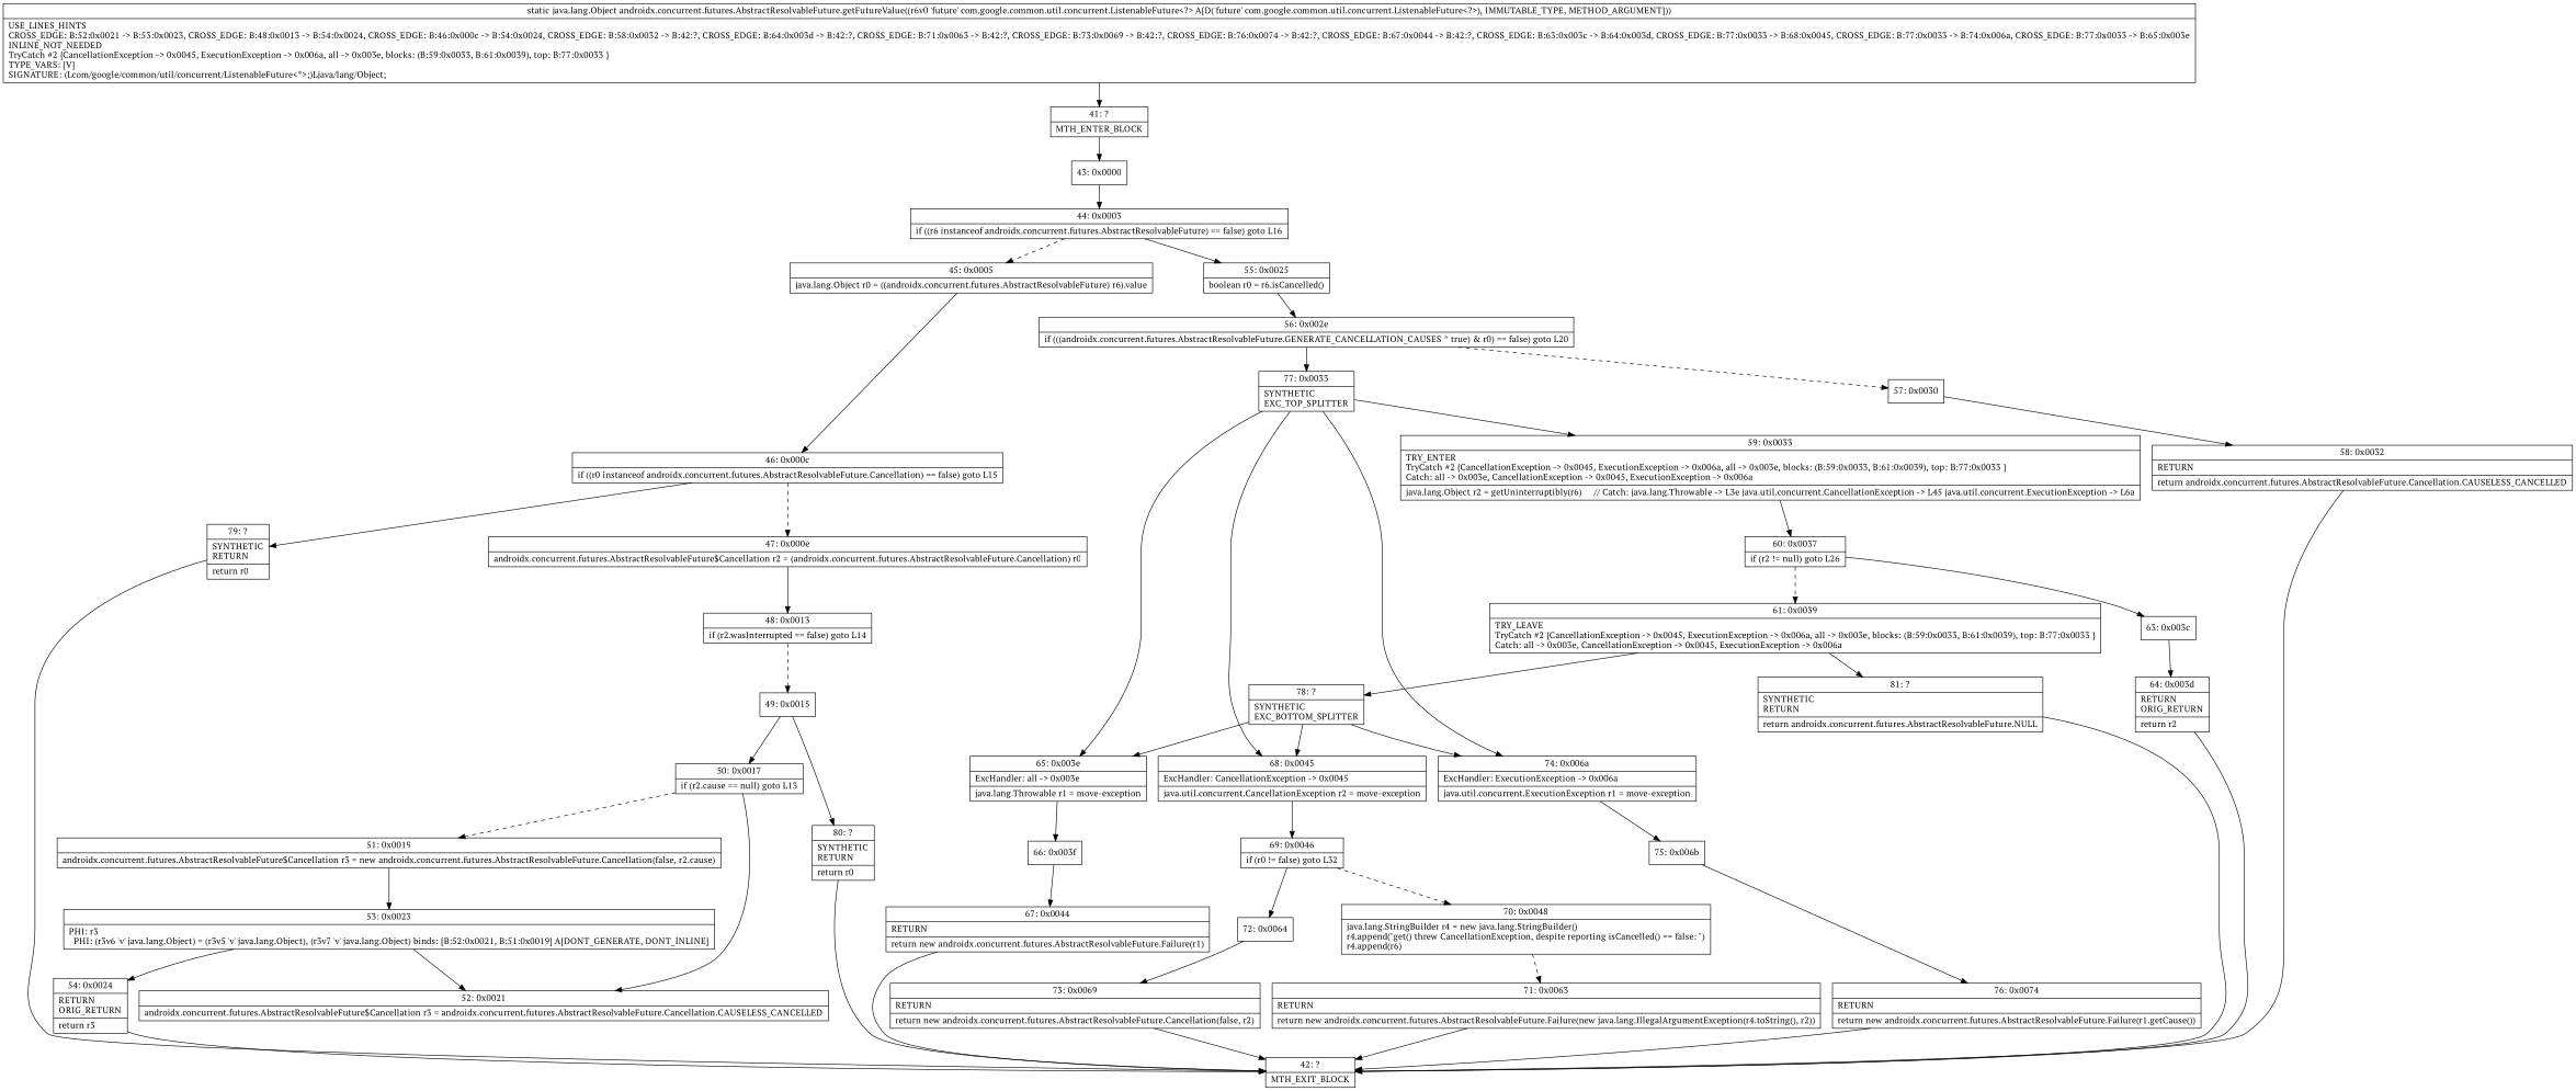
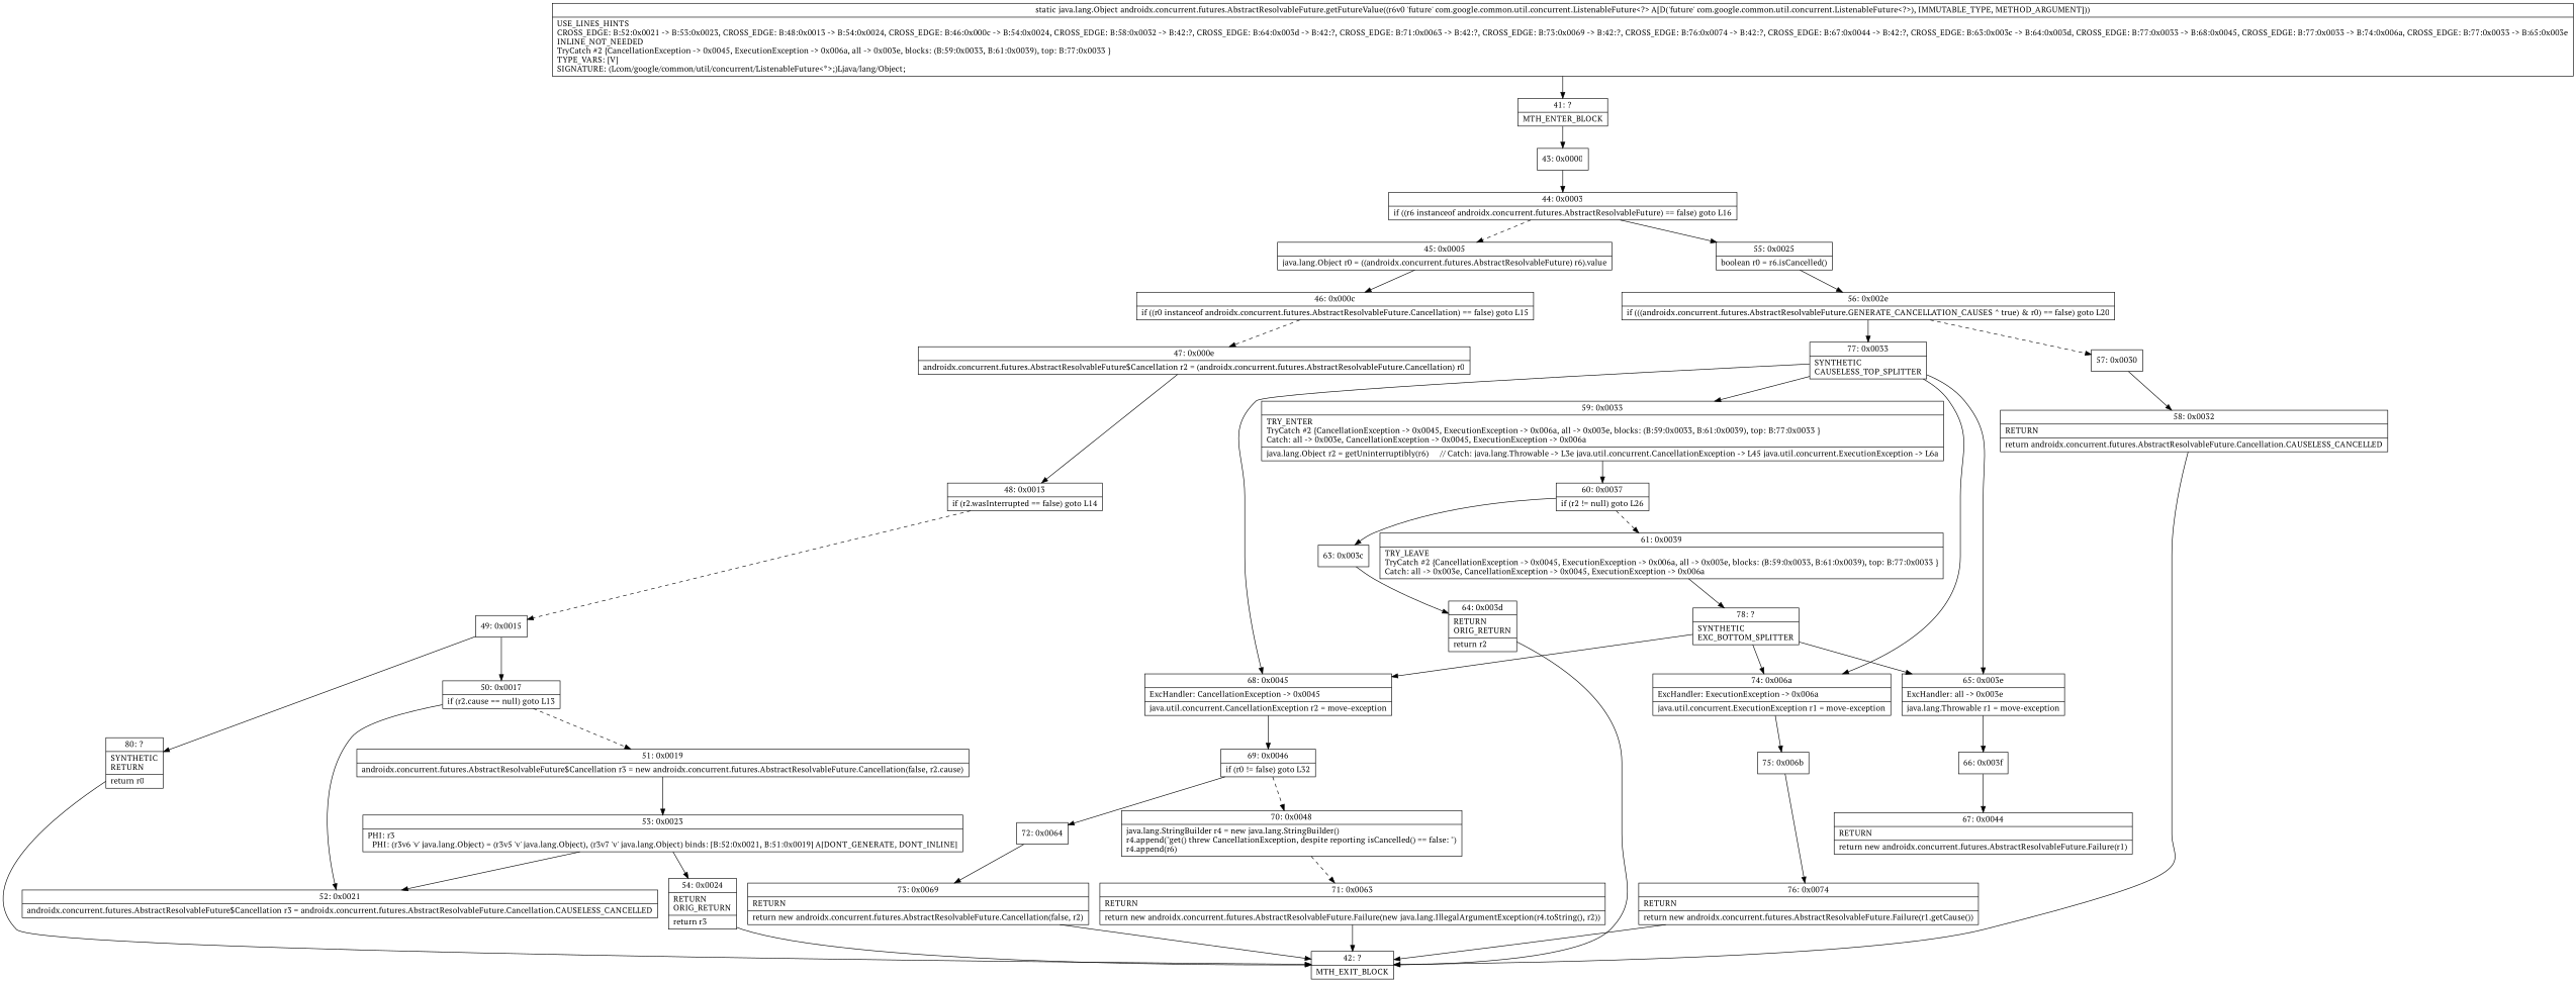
  digraph {
    fontname="PT Serif"
    node [fontname="PT Serif" shape=record]
    edge [fontname="PT Serif"]
    n1 [label="{41\:\ ?|MTH_ENTER_BLOCK\l}"]
    n2 [label="{43\:\ 0x0000}"]
    n3 [label="{44\:\ 0x0003|if ((r6 instanceof androidx.concurrent.futures.AbstractResolvableFuture) == false) goto L16\l}"]
    n4 [label="{45\:\ 0x0005|java.lang.Object r0 = ((androidx.concurrent.futures.AbstractResolvableFuture) r6).value\l}"]
    n5 [label="{55\:\ 0x0025|boolean r0 = r6.isCancelled()\l}"]
    n6 [label="{46\:\ 0x000c|if ((r0 instanceof androidx.concurrent.futures.AbstractResolvableFuture.Cancellation) == false) goto L15\l}"]
    n7 [label="{56\:\ 0x002e|if (((androidx.concurrent.futures.AbstractResolvableFuture.GENERATE_CANCELLATION_CAUSES ^ true) & r0) == false) goto L20\l}"]
    n8 [label="{47\:\ 0x000e|androidx.concurrent.futures.AbstractResolvableFuture$Cancellation r2 = (androidx.concurrent.futures.AbstractResolvableFuture.Cancellation) r0\l}"]
-   n9 [label="{79\:\ ?|SYNTHETIC\lRETURN\l|return r0\l}"]
    n10 [label="{48\:\ 0x0013|if (r2.wasInterrupted == false) goto L14\l}"]
    n11 [label="{42\:\ ?|MTH_EXIT_BLOCK\l}"]
    n12 [label="{49\:\ 0x0015}"]
    n13 [label="{80\:\ ?|SYNTHETIC\lRETURN\l|return r0\l}"]
    n14 [label="{50\:\ 0x0017|if (r2.cause == null) goto L13\l}"]
    n15 [label="{51\:\ 0x0019|androidx.concurrent.futures.AbstractResolvableFuture$Cancellation r3 = new androidx.concurrent.futures.AbstractResolvableFuture.Cancellation(false, r2.cause)\l}"]
    n16 [label="{52\:\ 0x0021|androidx.concurrent.futures.AbstractResolvableFuture$Cancellation r3 = androidx.concurrent.futures.AbstractResolvableFuture.Cancellation.CAUSELESS_CANCELLED\l}"]
    n17 [label="{53\:\ 0x0023|PHI: r3 \l  PHI: (r3v6 'v' java.lang.Object) = (r3v5 'v' java.lang.Object), (r3v7 'v' java.lang.Object) binds: [B:52:0x0021, B:51:0x0019] A[DONT_GENERATE, DONT_INLINE]\l}"]
    n18 [label="{54\:\ 0x0024|RETURN\lORIG_RETURN\l|return r3\l}"]
    n19 [label="{57\:\ 0x0030}"]
-   n20 [label="{77\:\ 0x0033|SYNTHETIC\lEXC_TOP_SPLITTER\l}"]
+   n20 [label="{77\:\ 0x0033|SYNTHETIC\lCAUSELESS_TOP_SPLITTER\l}"]
    n21 [label="{58\:\ 0x0032|RETURN\l|return androidx.concurrent.futures.AbstractResolvableFuture.Cancellation.CAUSELESS_CANCELLED\l}"]
    n22 [label="{59\:\ 0x0033|TRY_ENTER\lTryCatch #2 \{CancellationException \-\> 0x0045, ExecutionException \-\> 0x006a, all \-\> 0x003e, blocks: (B:59:0x0033, B:61:0x0039), top: B:77:0x0033 \}\lCatch: all \-\> 0x003e, CancellationException \-\> 0x0045, ExecutionException \-\> 0x006a\l|java.lang.Object r2 = getUninterruptibly(r6)     \/\/ Catch: java.lang.Throwable \-\> L3e java.util.concurrent.CancellationException \-\> L45 java.util.concurrent.ExecutionException \-\> L6a\l}"]
    n23 [label="{68\:\ 0x0045|ExcHandler: CancellationException \-\> 0x0045\l|java.util.concurrent.CancellationException r2 = move\-exception\l}"]
    n24 [label="{74\:\ 0x006a|ExcHandler: ExecutionException \-\> 0x006a\l|java.util.concurrent.ExecutionException r1 = move\-exception\l}"]
    n25 [label="{65\:\ 0x003e|ExcHandler: all \-\> 0x003e\l|java.lang.Throwable r1 = move\-exception\l}"]
    n26 [label="{60\:\ 0x0037|if (r2 != null) goto L26\l}"]
    n27 [label="{69\:\ 0x0046|if (r0 != false) goto L32\l}"]
    n28 [label="{75\:\ 0x006b}"]
    n29 [label="{66\:\ 0x003f}"]
    n30 [label="{61\:\ 0x0039|TRY_LEAVE\lTryCatch #2 \{CancellationException \-\> 0x0045, ExecutionException \-\> 0x006a, all \-\> 0x003e, blocks: (B:59:0x0033, B:61:0x0039), top: B:77:0x0033 \}\lCatch: all \-\> 0x003e, CancellationException \-\> 0x0045, ExecutionException \-\> 0x006a\l}"]
    n31 [label="{63\:\ 0x003c}"]
    n32 [label="{78\:\ ?|SYNTHETIC\lEXC_BOTTOM_SPLITTER\l}"]
-   n33 [label="{81\:\ ?|SYNTHETIC\lRETURN\l|return androidx.concurrent.futures.AbstractResolvableFuture.NULL\l}"]
    n34 [label="{64\:\ 0x003d|RETURN\lORIG_RETURN\l|return r2\l}"]
    n35 [label="{70\:\ 0x0048|java.lang.StringBuilder r4 = new java.lang.StringBuilder()\lr4.append(\"get() threw CancellationException, despite reporting isCancelled() == false: \")\lr4.append(r6)\l}"]
    n36 [label="{72\:\ 0x0064}"]
    n37 [label="{71\:\ 0x0063|RETURN\l|return new androidx.concurrent.futures.AbstractResolvableFuture.Failure(new java.lang.IllegalArgumentException(r4.toString(), r2))\l}"]
    n38 [label="{73\:\ 0x0069|RETURN\l|return new androidx.concurrent.futures.AbstractResolvableFuture.Cancellation(false, r2)\l}"]
    n39 [label="{76\:\ 0x0074|RETURN\l|return new androidx.concurrent.futures.AbstractResolvableFuture.Failure(r1.getCause())\l}"]
    n40 [label="{67\:\ 0x0044|RETURN\l|return new androidx.concurrent.futures.AbstractResolvableFuture.Failure(r1)\l}"]
    n41 [label="{static java.lang.Object androidx.concurrent.futures.AbstractResolvableFuture.getFutureValue((r6v0 'future' com.google.common.util.concurrent.ListenableFuture\<?\> A[D('future' com.google.common.util.concurrent.ListenableFuture\<?\>), IMMUTABLE_TYPE, METHOD_ARGUMENT]))  | USE_LINES_HINTS\lCROSS_EDGE: B:52:0x0021 \-\> B:53:0x0023, CROSS_EDGE: B:48:0x0013 \-\> B:54:0x0024, CROSS_EDGE: B:46:0x000c \-\> B:54:0x0024, CROSS_EDGE: B:58:0x0032 \-\> B:42:?, CROSS_EDGE: B:64:0x003d \-\> B:42:?, CROSS_EDGE: B:71:0x0063 \-\> B:42:?, CROSS_EDGE: B:73:0x0069 \-\> B:42:?, CROSS_EDGE: B:76:0x0074 \-\> B:42:?, CROSS_EDGE: B:67:0x0044 \-\> B:42:?, CROSS_EDGE: B:63:0x003c \-\> B:64:0x003d, CROSS_EDGE: B:77:0x0033 \-\> B:68:0x0045, CROSS_EDGE: B:77:0x0033 \-\> B:74:0x006a, CROSS_EDGE: B:77:0x0033 \-\> B:65:0x003e\lINLINE_NOT_NEEDED\lTryCatch #2 \{CancellationException \-\> 0x0045, ExecutionException \-\> 0x006a, all \-\> 0x003e, blocks: (B:59:0x0033, B:61:0x0039), top: B:77:0x0033 \}\lTYPE_VARS: [V]\lSIGNATURE: (Lcom\/google\/common\/util\/concurrent\/ListenableFuture\<*\>;)Ljava\/lang\/Object;\l}"]
    n1 -> n2
    n2 -> n3
    n3 -> n4 [style=dashed]
    n3 -> n5
    n4 -> n6
    n5 -> n7
    n6 -> n8 [style=dashed]
-   n6 -> n9
    n7 -> n19 [style=dashed]
    n7 -> n20
    n8 -> n10
-   n9 -> n11
    n10 -> n12 [style=dashed]
    n12 -> n13
    n12 -> n14
    n13 -> n11
    n14 -> n15 [style=dashed]
    n14 -> n16
    n15 -> n17
    n17 -> n16
    n17 -> n18
    n18 -> n11
    n19 -> n21
    n20 -> n22
    n20 -> n23
    n20 -> n24
    n20 -> n25
    n21 -> n11
    n22 -> n26
    n23 -> n27
    n24 -> n28
    n25 -> n29
    n26 -> n30 [style=dashed]
    n26 -> n31
    n27 -> n35 [style=dashed]
    n27 -> n36
    n28 -> n39
    n29 -> n40
    n30 -> n32
-   n30 -> n33
    n31 -> n34
    n32 -> n23
    n32 -> n24
    n32 -> n25
-   n33 -> n11
    n34 -> n11
    n35 -> n37 [style=dashed]
    n36 -> n38
    n37 -> n11
    n38 -> n11
    n39 -> n11
-   n40 -> n11
    n41 -> n1
  }
